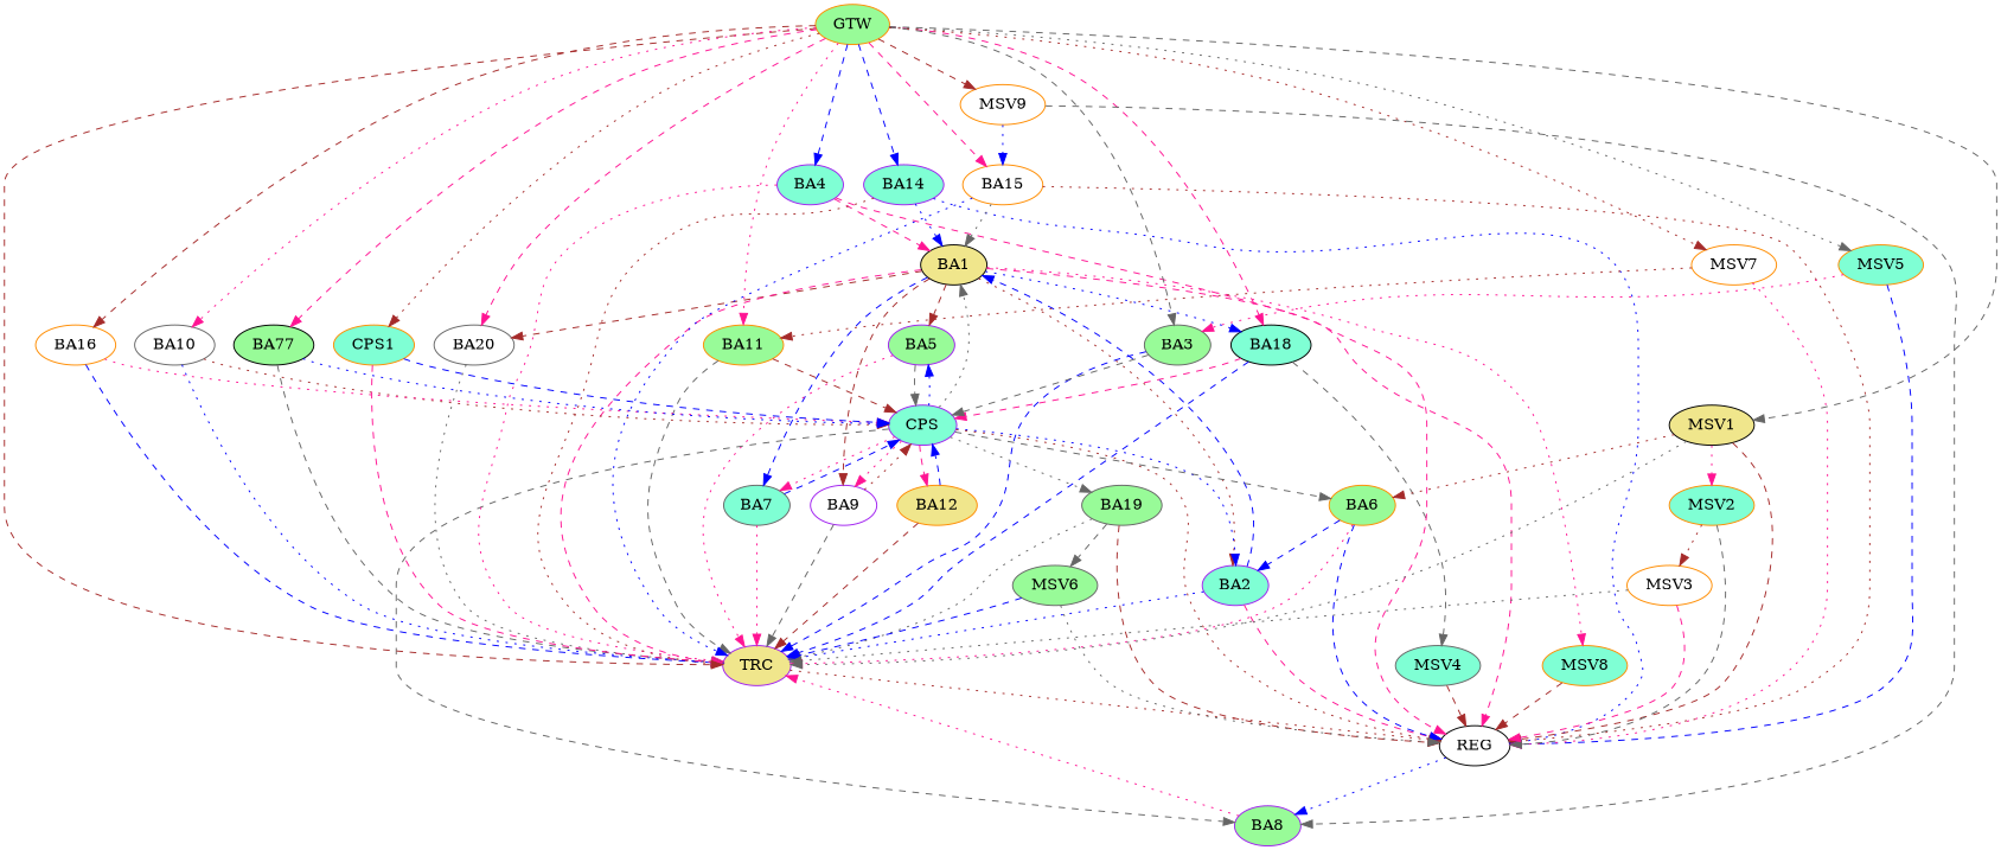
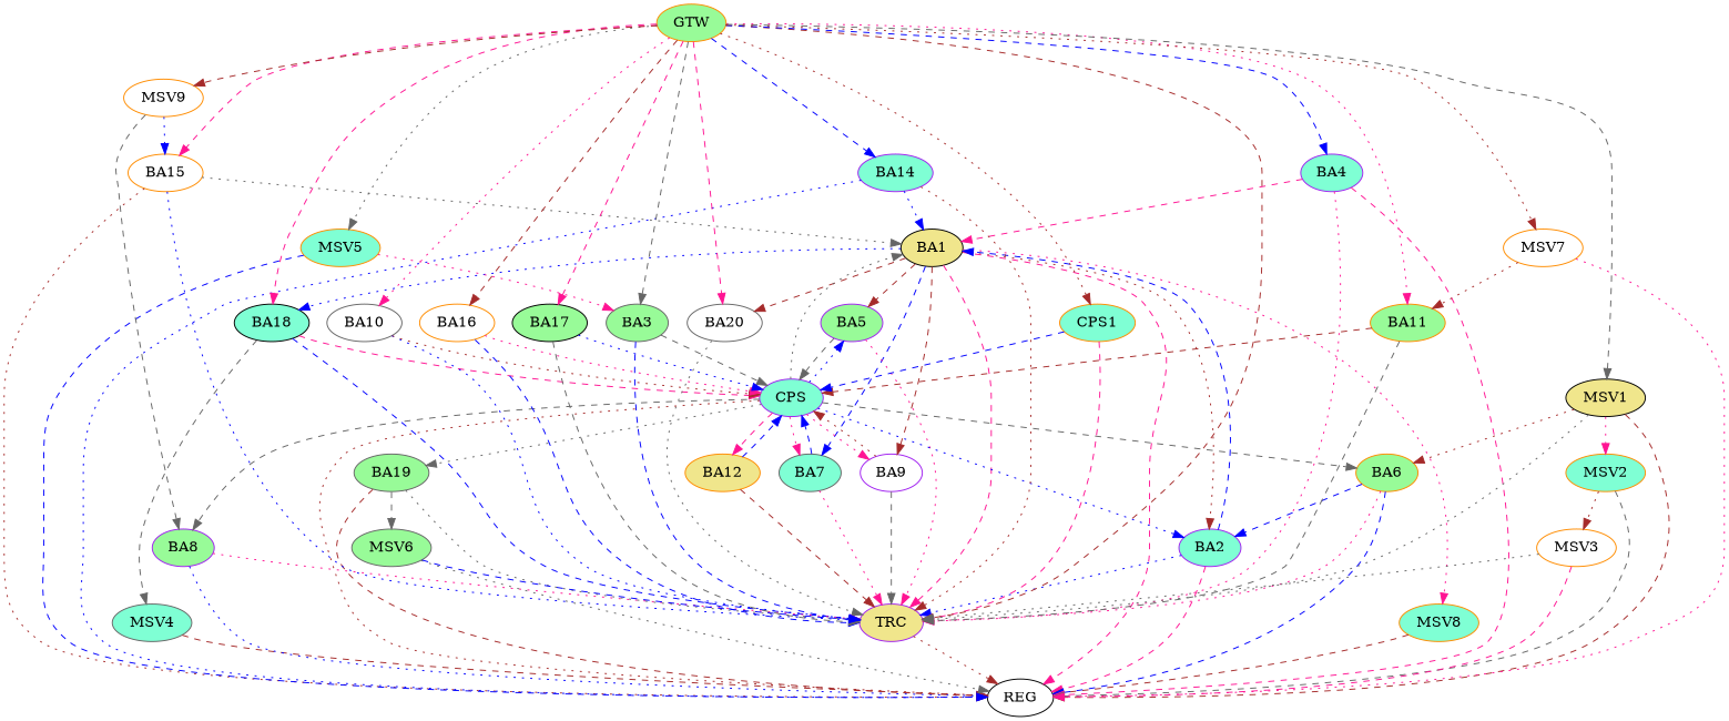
  strict digraph {
    node [color=darkorange fillcolor=aquamarine style=filled]
    edge [color=deeppink style=dashed]
    n1 [color=black fillcolor=khaki label=BA1]
    n2 [color=purple label=BA2]
    n3 [color=purple fillcolor=palegreen label=BA5]
    n4 [color=gray40 label=BA7]
    n5 [color=purple fillcolor=white label=BA9]
    n6 [color=black label=BA18]
    n7 [color=gray40 fillcolor=white label=BA20]
    n8 [color=black fillcolor=white label=REG]
    n9 [color=purple fillcolor=khaki label=TRC]
    n10 [label=MSV8]
    n11 [color=purple label=CPS]
    n12 [color=gray40 label=MSV4]
    n13 [color=gray40 fillcolor=palegreen label=BA3]
    n14 [fillcolor=palegreen label=BA6]
    n15 [color=purple fillcolor=palegreen label=BA8]
    n16 [fillcolor=khaki label=BA12]
    n17 [color=gray40 fillcolor=palegreen label=BA19]
    n18 [color=purple label=BA4]
    n19 [color=gray40 fillcolor=white label=BA10]
    n20 [fillcolor=palegreen label=BA11]
    n21 [color=purple label=BA14]
    n22 [fillcolor=white label=BA15]
    n23 [fillcolor=white label=BA16]
-   n24 [color=black fillcolor=palegreen label=BA77]
+   n24 [color=black fillcolor=palegreen label=BA17]
    n25 [color=gray40 fillcolor=palegreen label=MSV6]
    n26 [label=CPS1]
    n27 [fillcolor=palegreen label=GTW]
    n28 [color=black fillcolor=khaki label=MSV1]
    n29 [label=MSV5]
    n30 [fillcolor=white label=MSV7]
    n31 [fillcolor=white label=MSV9]
    n32 [label=MSV2]
    n33 [fillcolor=white label=MSV3]
    n1 -> n2 [color=brown style=dotted]
    n1 -> n3 [color=brown]
    n1 -> n4 [color=blue]
    n1 -> n5 [color=brown]
    n1 -> n6 [color=blue style=dotted]
    n1 -> n7 [color=brown]
    n1 -> n8
    n1 -> n9
    n1 -> n10 [style=dotted]
    n2 -> n1 [color=blue]
    n2 -> n8
    n2 -> n9 [color=blue style=dotted]
    n3 -> n9 [style=dotted]
    n3 -> n11 [color=gray40]
    n4 -> n9 [style=dotted]
    n4 -> n11 [color=blue]
    n5 -> n9 [color=gray40]
    n5 -> n11 [color=brown style=dotted]
    n6 -> n9 [color=blue]
    n6 -> n11
    n6 -> n12 [color=gray40]
    n7 -> n9 [color=gray40 style=dotted]
    n9 -> n8 [color=brown style=dotted]
    n10 -> n8 [color=brown]
    n11 -> n1 [color=gray40 style=dotted]
    n11 -> n2 [color=blue style=dotted]
    n11 -> n3 [color=blue style=dotted]
    n11 -> n4 [style=dotted]
    n11 -> n5 [style=dotted]
    n11 -> n8 [color=brown style=dotted]
    n11 -> n14 [color=gray40]
    n11 -> n15 [color=gray40]
    n11 -> n16
    n11 -> n17 [color=gray40 style=dotted]
    n12 -> n8 [color=brown]
    n13 -> n9 [color=blue]
    n13 -> n11 [color=gray40]
    n14 -> n2 [color=blue]
    n14 -> n8 [color=blue]
    n14 -> n9 [style=dotted]
-   n8 -> n15 [color=blue style=dotted]
+   n15 -> n8 [color=blue style=dotted]
    n15 -> n9 [style=dotted]
    n16 -> n9 [color=brown]
    n16 -> n11 [color=blue]
    n17 -> n8 [color=brown]
    n17 -> n9 [color=gray40 style=dotted]
    n17 -> n25 [color=gray40]
    n18 -> n1
    n18 -> n8
    n18 -> n9 [style=dotted]
    n19 -> n9 [color=blue style=dotted]
    n19 -> n11 [color=brown style=dotted]
    n20 -> n9 [color=gray40]
    n20 -> n11 [color=brown]
    n21 -> n1 [color=blue style=dotted]
    n21 -> n8 [color=blue style=dotted]
    n21 -> n9 [color=brown style=dotted]
    n22 -> n1 [color=gray40 style=dotted]
    n22 -> n8 [color=brown style=dotted]
    n22 -> n9 [color=blue style=dotted]
    n23 -> n9 [color=blue]
    n23 -> n11 [style=dotted]
    n24 -> n9 [color=gray40]
    n24 -> n11 [color=blue style=dotted]
    n25 -> n8 [color=gray40 style=dotted]
    n25 -> n9 [color=blue]
    n26 -> n9
    n26 -> n11 [color=blue]
    n27 -> n6
    n27 -> n7
    n27 -> n9 [color=brown]
    n27 -> n13 [color=gray40]
    n27 -> n18 [color=blue]
    n27 -> n19 [style=dotted]
    n27 -> n20 [style=dotted]
    n27 -> n21 [color=blue]
    n27 -> n22
    n27 -> n23 [color=brown]
    n27 -> n24
    n27 -> n26 [color=brown style=dotted]
    n27 -> n28 [color=gray40]
    n27 -> n29 [color=gray40 style=dotted]
    n27 -> n30 [color=brown style=dotted]
    n27 -> n31 [color=brown]
    n28 -> n8 [color=brown]
    n28 -> n9 [color=gray40 style=dotted]
    n28 -> n14 [color=brown style=dotted]
    n28 -> n32 [style=dotted]
    n29 -> n8 [color=blue]
    n29 -> n13 [style=dotted]
    n30 -> n8 [style=dotted]
    n30 -> n20 [color=brown style=dotted]
    n31 -> n15 [color=gray40]
    n31 -> n22 [color=blue style=dotted]
    n32 -> n8 [color=gray40]
    n32 -> n33 [color=brown style=dotted]
    n33 -> n8
    n33 -> n9 [color=gray40 style=dotted]
  }
